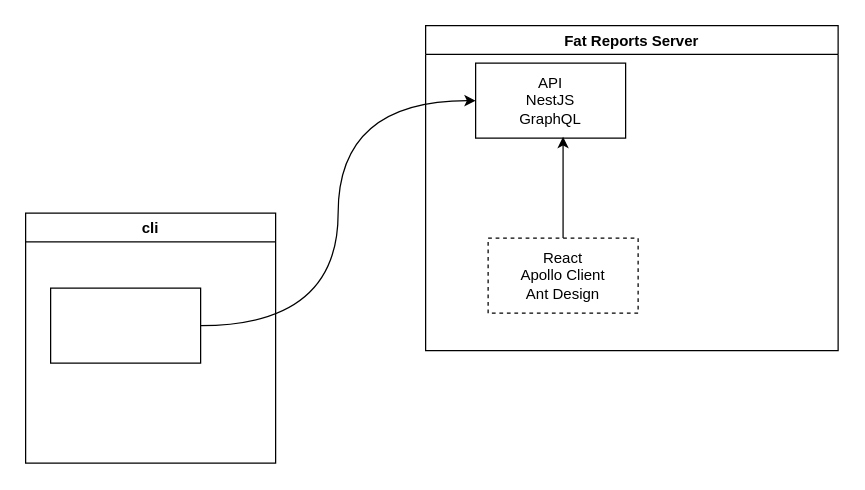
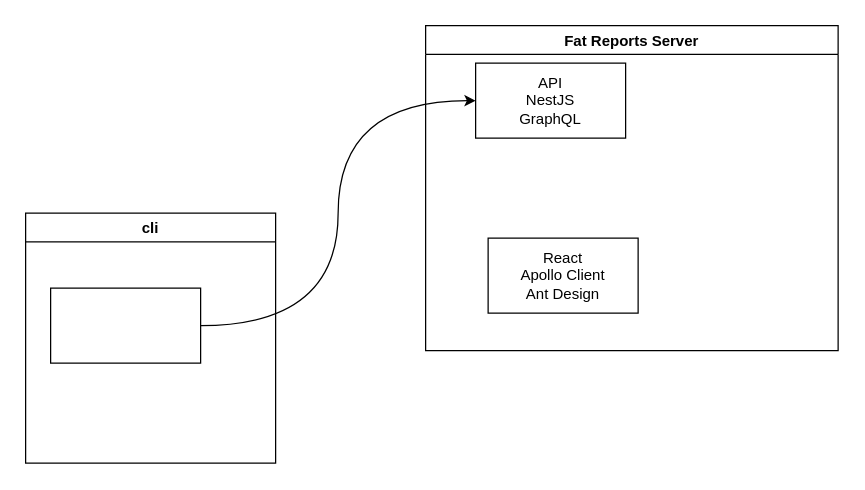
  <mxCell id="0" />
  <mxCell id="1" parent="0" />
  <mxCell id="2" value="Fat Reports Server" style="swimlane;" vertex="1" parent="1"><mxGeometry x="340" y="20" width="330" height="260" as="geometry" /></mxCell>
  <mxCell id="3" value="API&lt;br&gt;NestJS&lt;br&gt;GraphQL" style="rounded=0;whiteSpace=wrap;html=1;" vertex="1" parent="2"><mxGeometry x="40" y="30" width="120" height="60" as="geometry" /></mxCell>
- <mxCell id="4" style="edgeStyle=orthogonalEdgeStyle;curved=1;rounded=0;orthogonalLoop=1;jettySize=auto;html=1;entryX=0.583;entryY=0.983;entryDx=0;entryDy=0;entryPerimeter=0;" edge="1" parent="2" source="5" target="3"><mxGeometry relative="1" as="geometry" /></mxCell>
- <mxCell id="5" value="React&lt;br&gt;Apollo Client&lt;br&gt;Ant Design" style="rounded=0;whiteSpace=wrap;html=1;dashed=1;" vertex="1" parent="2"><mxGeometry x="50" y="170" width="120" height="60" as="geometry" /></mxCell>
+ <mxCell id="5" value="React&lt;br&gt;Apollo Client&lt;br&gt;Ant Design" style="rounded=0;whiteSpace=wrap;html=1;" vertex="1" parent="2"><mxGeometry x="50" y="170" width="120" height="60" as="geometry" /></mxCell>
  <mxCell id="6" value="cli" style="swimlane;" vertex="1" parent="1"><mxGeometry x="20" y="170" width="200" height="200" as="geometry" /></mxCell>
  <mxCell id="7" value="" style="rounded=0;whiteSpace=wrap;html=1;" vertex="1" parent="6"><mxGeometry x="20" y="60" width="120" height="60" as="geometry" /></mxCell>
  <mxCell id="8" style="edgeStyle=orthogonalEdgeStyle;rounded=0;orthogonalLoop=1;jettySize=auto;html=1;entryX=0;entryY=0.5;entryDx=0;entryDy=0;curved=1;" edge="1" parent="1" source="7" target="3"><mxGeometry relative="1" as="geometry" /></mxCell>
